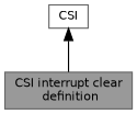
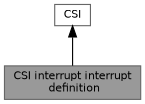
  digraph {
    rankdir=TB
    node [fontname=Helvetica fontsize=10 shape=box style=filled]
    n1 [color=grey40 fillcolor=white height=0.2 label=CSI width=0.4]
-   n2 [color=gray40 fillcolor=grey60 fontcolor=black height=0.2 label="CSI interrupt clear\l definition" width=0.4]
+   n2 [color=gray40 fillcolor=grey60 fontcolor=black height=0.2 label="CSI interrupt interrupt\l definition" width=0.4]
    n1 -> n2 [dir=back fontname=Helvetica fontsize=10 labelfontname=Helvetica labelfontsize=10 shape=plaintext style=solid]
  }
